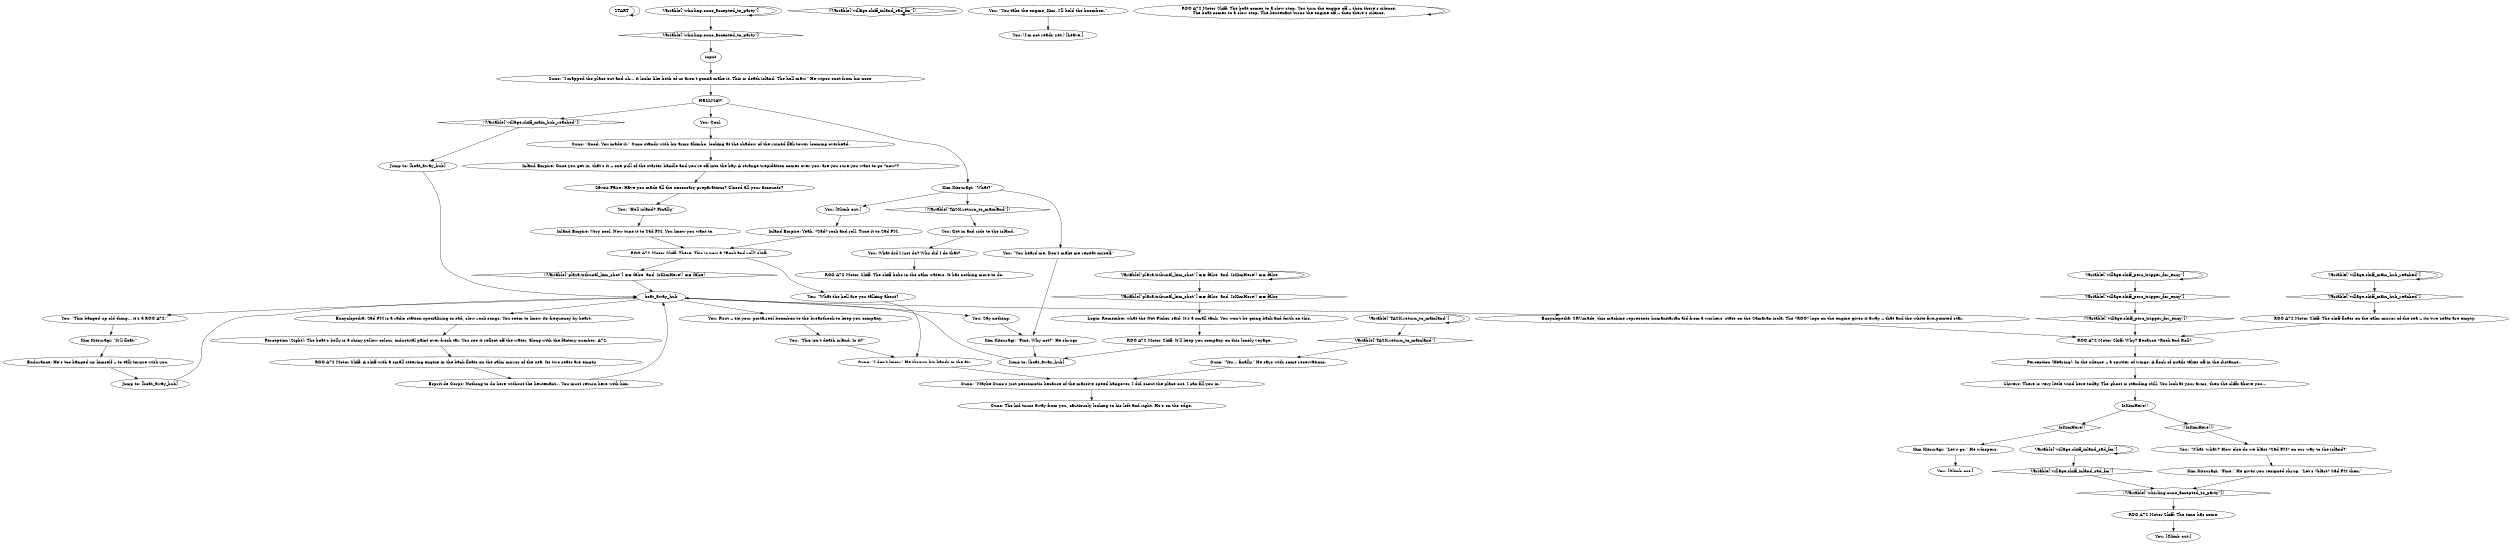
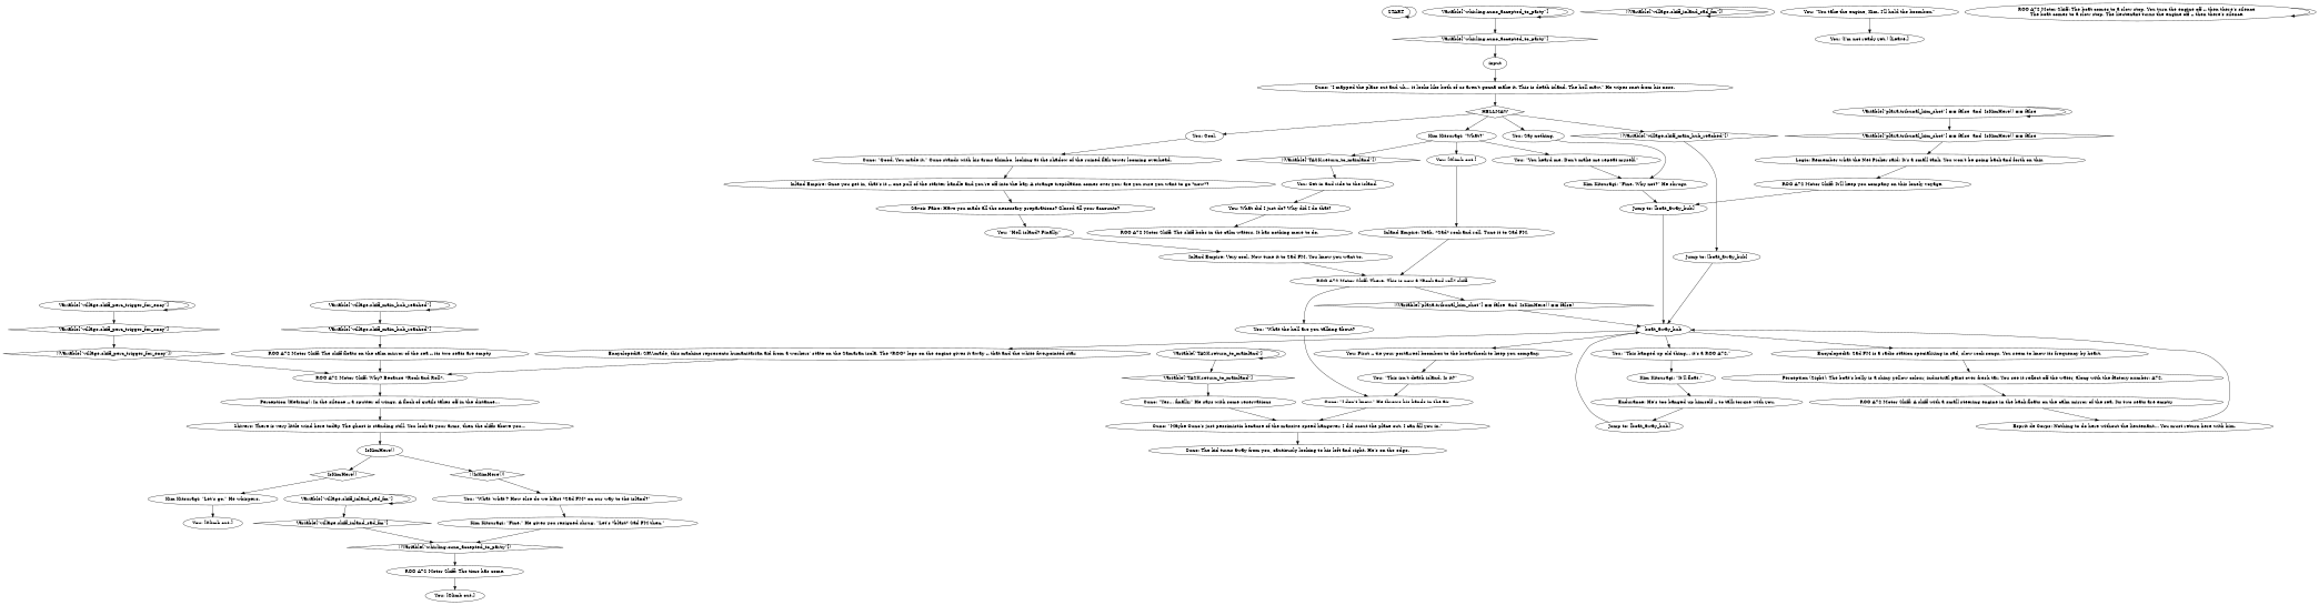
  digraph {
    n1 [label=START]
    n2 [label=input]
    n3 [label="Cuno: \"I mapped the place out and uh... it looks like both of us aren't gonna make it. This is death island. The hell maw.\" He wipes snot from his nose."]
-   n4 [label=HELLMAW]
+   n4 [label=HELLMAW shape=diamond]
    n5 [label="Cuno: \"Good. You made it.\" Cuno stands with his arms akimbo, looking at the shadow of the ruined flak tower looming overhead."]
    n6 [label="Inland Empire: Once you get in, that's it -- one pull of the starter handle and you're off into the bay. A strange trepidation comes over you: are you sure you want to go *now*?"]
    n7 [label="Savoir Faire: Have you made all the necessary preparations? Closed all your accounts?"]
    n8 [label="ROO A72 Motor Skiff: It'll keep you company on this lonely voyage."]
    n9 [label="Jump to: [boat_away_hub]"]
    n10 [label=boat_away_hub]
    n11 [label="Variable[\"plaza.tribunal_kim_shot\"] == false  and  IsKimHere() == false"]
    n12 [label="Variable[\"plaza.tribunal_kim_shot\"] == false  and  IsKimHere() == false" shape=diamond]
    n13 [label="Logic: Remember what the Net Picker said: It's a small tank. You won't be going back and forth on this."]
    n14 [label="!(Variable[\"plaza.tribunal_kim_shot\"] == false  and  IsKimHere() == false)" shape=diamond]
    n15 [label="Encyclopedia: SRV-made, this machine represents humanitarian aid from a workers' state on the Samaran isola. The *ROO* logo on the engine gives it away -- that and the white five-pointed star."]
    n16 [label="You: Say nothing."]
    n17 [label="Encyclopedia: Sad FM is a radio station specializing in sad, slow rock songs. You seem to know its frequency by heart."]
    n18 [label="You: \"This banged up old thing... it's a ROO A72.\""]
    n19 [label="You: First -- tie your porta-reel boombox to the breasthook to keep you company."]
    n20 [label="You: Cool."]
    n21 [label="You: \"This isn't death island. Is it?\""]
    n22 [label="Cuno: \"I don't know.\" He throws his hands in the air."]
    n23 [label="Cuno: \"Maybe Cuno's just pessimistic because of the massive speed hangover. I did scout the place out. I can fill you in.\""]
    n24 [label="ROO A72 Motor Skiff: There. This is now a *Rock and roll* skiff."]
    n25 [label="You: \"What the hell are you talking about?"]
    n26 [label="Variable[\"village.skiff_inland_sad_fm\"]"]
    n27 [label="Variable[\"village.skiff_inland_sad_fm\"]" shape=diamond]
    n28 [label="!(Variable[\"whirling.cuno_accepted_to_party\"])" shape=diamond]
    n29 [label="ROO A72 Motor Skiff: The time has come."]
    n30 [label="!(Variable[\"village.skiff_inland_sad_fm\"])" shape=diamond]
    n31 [label="Jump to: [boat_away_hub]"]
    n32 [label="ROO A72 Motor Skiff: A skiff with a small steering engine in the back floats on the calm mirror of the sea. Its two seats are empty."]
    n33 [label="Esprit de Corps: Nothing to do here without the lieutenant... You must return here with him."]
    n34 [label="Variable[\"village.skiff_perc_trigger_for_ency\"]"]
    n35 [label="Variable[\"village.skiff_perc_trigger_for_ency\"]" shape=diamond]
    n36 [label="!(Variable[\"village.skiff_perc_trigger_for_ency\"])" shape=diamond]
    n37 [label="ROO A72 Motor Skiff: Why? Because *Rock and Roll*."]
    n38 [label="Perception (Hearing): In the silence -- a sputter of wings. A flock of quails takes off in the distance..."]
    n39 [label="You: (I'm not ready yet.) [Leave.]"]
    n40 [label="Kim Kitsuragi: \"What?\""]
    n41 [label="!(Variable[\"TASK.return_to_mainland\"])" shape=diamond]
    n42 [label="You: \"You heard me. Don't make me repeat myself.\""]
    n43 [label="You: [Climb out.]"]
    n44 [label="You: Get in and ride to the island."]
    n45 [label="Kim Kitsuragi: \"Fine. Why not?\" He shrugs."]
    n46 [label="Inland Empire: Yeah. *Sad* rock and roll. Tune it to Sad FM."]
    n47 [label="You: What did I just do? Why did I do that?"]
    n48 [label="ROO A72 Motor Skiff: The skiff bobs in the calm waters. It has nothing more to do."]
    n49 [label="ROO A72 Motor Skiff: The boat comes to a slow stop. You turn the engine off -- then there's silence.\nThe boat comes to a slow stop. The lieutenant turns the engine off -- then there's silence."]
    n50 [label="Shivers: There is very little wind here today. The ghost is standing still. You look at your arms, then the cliffs above you..."]
    n51 [label="IsKimHere()"]
    n52 [label="!(Variable[\"village.skiff_main_hub_reached\"])" shape=diamond]
    n53 [label="Variable[\"TASK.return_to_mainland\"]"]
    n54 [label="Variable[\"TASK.return_to_mainland\"]" shape=diamond]
    n55 [label="Cuno: \"Yes... finally.\" He says with some reservations."]
    n56 [label="Variable[\"village.skiff_main_hub_reached\"]"]
    n57 [label="Variable[\"village.skiff_main_hub_reached\"]" shape=diamond]
    n58 [label="ROO A72 Motor Skiff: The skiff floats on the calm mirror of the sea -- its two seats are empty."]
    n59 [label="You: \"Hell island? Finally.\""]
    n60 [label="Inland Empire: Very cool. Now tune it to Sad FM. You know you want to."]
    n61 [label="Perception (Sight): The boat's belly is a shiny yellow colour, industrial paint over fresh tar. You see it reflect off the water, along with the factory number: A72."]
    n62 [label="Cuno: The kid turns away from you, cautiously looking to his left and right. He's on the edge."]
    n63 [label="You: \"What 'what'? How else do we blast *Sad FM* on our way to the island?\""]
    n64 [label="Kim Kitsuragi: \"Fine.\" He gives you resigned shrug. \"Let's *blast* Sad FM then.\""]
    n65 [label="Variable[\"whirling.cuno_accepted_to_party\"]"]
    n66 [label="Variable[\"whirling.cuno_accepted_to_party\"]" shape=diamond]
    n67 [label="You: [Climb out.]"]
    n68 [label="You: \"You take the engine, Kim. I'll hold the boombox.\""]
    n69 [label="Kim Kitsuragi: \"It'll float.\""]
    n70 [label="Endurance: He's too banged up himself -- to talk torque with you."]
    n71 [label="Jump to: [boat_away_hub]"]
    n72 [label="IsKimHere()" shape=diamond]
    n73 [label="!(IsKimHere())" shape=diamond]
    n74 [label="Kim Kitsuragi: \"Let's go.\" He whispers."]
    n75 [label="You: [Climb out.]"]
    n1 -> n1
    n2 -> n3
    n3 -> n4
    n4 -> n20
    n4 -> n40
    n4 -> n52
    n5 -> n6
    n6 -> n7
    n7 -> n59
    n8 -> n9
    n9 -> n10
    n10 -> n15
-   n10 -> n16
+   n4 -> n16
    n10 -> n17
    n10 -> n18
    n10 -> n19
    n11 -> n11
    n11 -> n12
    n12 -> n13
    n13 -> n8
    n14 -> n10
    n15 -> n37
    n16 -> n45
    n17 -> n61
    n18 -> n69
    n19 -> n21
    n20 -> n5
    n21 -> n22
    n22 -> n23
    n23 -> n62
    n24 -> n14
    n24 -> n25
    n25 -> n22
    n26 -> n26
    n26 -> n27
    n27 -> n28
    n28 -> n29
    n29 -> n67
    n30 -> n30
    n31 -> n10
    n32 -> n33
    n33 -> n10
    n34 -> n34
    n34 -> n35
    n35 -> n36
    n36 -> n37
    n37 -> n38
    n38 -> n50
    n40 -> n41
    n40 -> n42
    n40 -> n43
    n41 -> n44
    n42 -> n45
    n43 -> n46
    n44 -> n47
    n45 -> n9
    n46 -> n24
    n47 -> n48
    n49 -> n49
    n50 -> n51
    n51 -> n72
    n51 -> n73
    n52 -> n31
    n53 -> n53
    n53 -> n54
    n54 -> n55
    n55 -> n23
    n56 -> n56
    n56 -> n57
    n57 -> n58
    n58 -> n37
    n59 -> n60
    n60 -> n24
    n61 -> n32
    n63 -> n64
    n64 -> n28
    n65 -> n65
    n65 -> n66
    n66 -> n2
    n68 -> n39
    n69 -> n70
    n70 -> n71
    n71 -> n10
    n72 -> n74
    n73 -> n63
    n74 -> n75
  }
